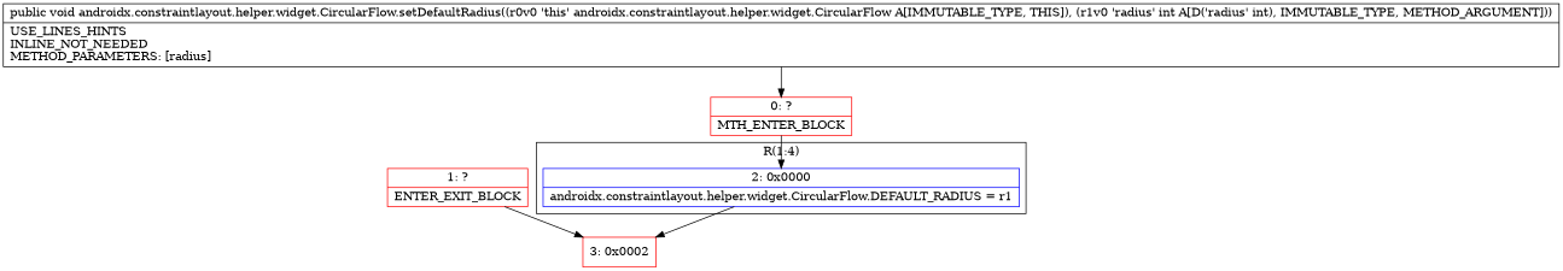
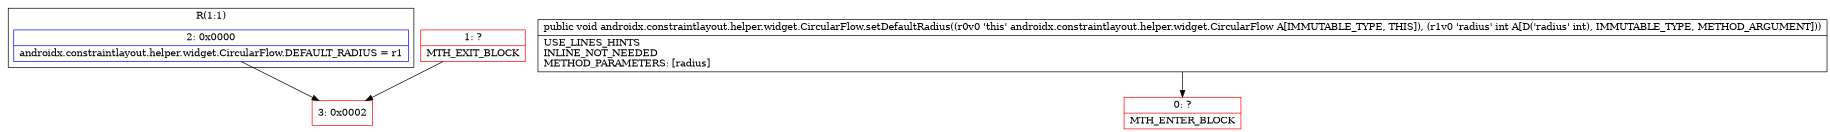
  digraph {
    node [color=red shape=record]
    n1 [color=blue label="{2\:\ 0x0000|androidx.constraintlayout.helper.widget.CircularFlow.DEFAULT_RADIUS = r1\l}"]
    n2 [label="{3\:\ 0x0002}"]
    n3 [label="{0\:\ ?|MTH_ENTER_BLOCK\l}"]
-   n4 [label="{1\:\ ?|ENTER_EXIT_BLOCK\l}"]
+   n4 [label="{1\:\ ?|MTH_EXIT_BLOCK\l}"]
    n5 [label="{public void androidx.constraintlayout.helper.widget.CircularFlow.setDefaultRadius((r0v0 'this' androidx.constraintlayout.helper.widget.CircularFlow A[IMMUTABLE_TYPE, THIS]), (r1v0 'radius' int A[D('radius' int), IMMUTABLE_TYPE, METHOD_ARGUMENT]))  | USE_LINES_HINTS\lINLINE_NOT_NEEDED\lMETHOD_PARAMETERS: [radius]\l}" color=""]
    subgraph cluster_1 {
-     label="R(1:4)"
+     label="R(1:1)"
      n1
    }
    n1 -> n2
-   n3 -> n1
    n4 -> n2
    n5 -> n3
  }
